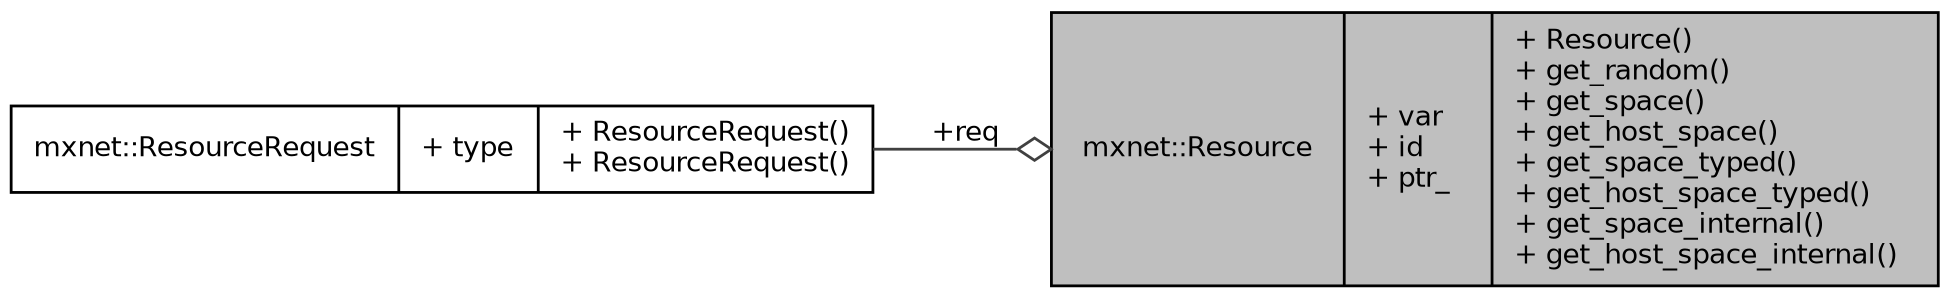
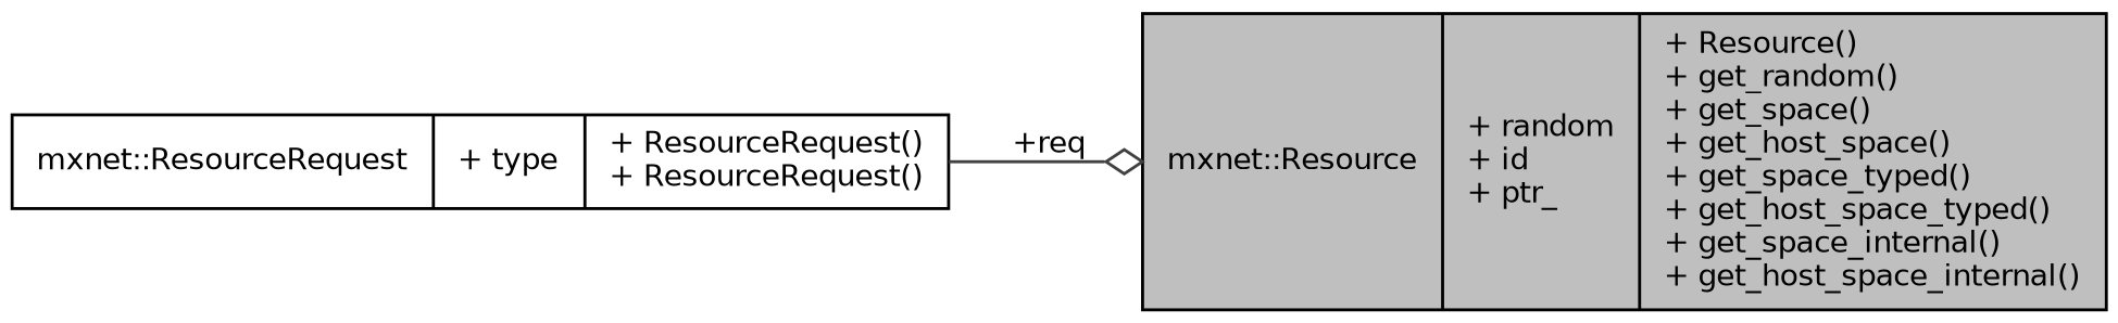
  digraph {
    rankdir=LR
    node [color=black fontname=Helvetica fontsize=10 shape=record style=filled]
-   n1 [fillcolor=grey75 fontcolor=black height=0.2 label="{mxnet::Resource\n|+ var\l+ id\l+ ptr_\l|+ Resource()\l+ get_random()\l+ get_space()\l+ get_host_space()\l+ get_space_typed()\l+ get_host_space_typed()\l+ get_space_internal()\l+ get_host_space_internal()\l}" width=0.4]
+   n1 [fillcolor=grey75 fontcolor=black height=0.2 label="{mxnet::Resource\n|+ random\l+ id\l+ ptr_\l|+ Resource()\l+ get_random()\l+ get_space()\l+ get_host_space()\l+ get_space_typed()\l+ get_host_space_typed()\l+ get_space_internal()\l+ get_host_space_internal()\l}" width=0.4]
    n2 [fillcolor=white height=0.2 label="{mxnet::ResourceRequest\n|+ type\l|+ ResourceRequest()\l+ ResourceRequest()\l}" width=0.4]
    n2 -> n1 [arrowhead=odiamond color=grey25 fontname=Helvetica fontsize=10 label=" +req" labelfontname=Helvetica labelfontsize=10 style=solid]
  }
